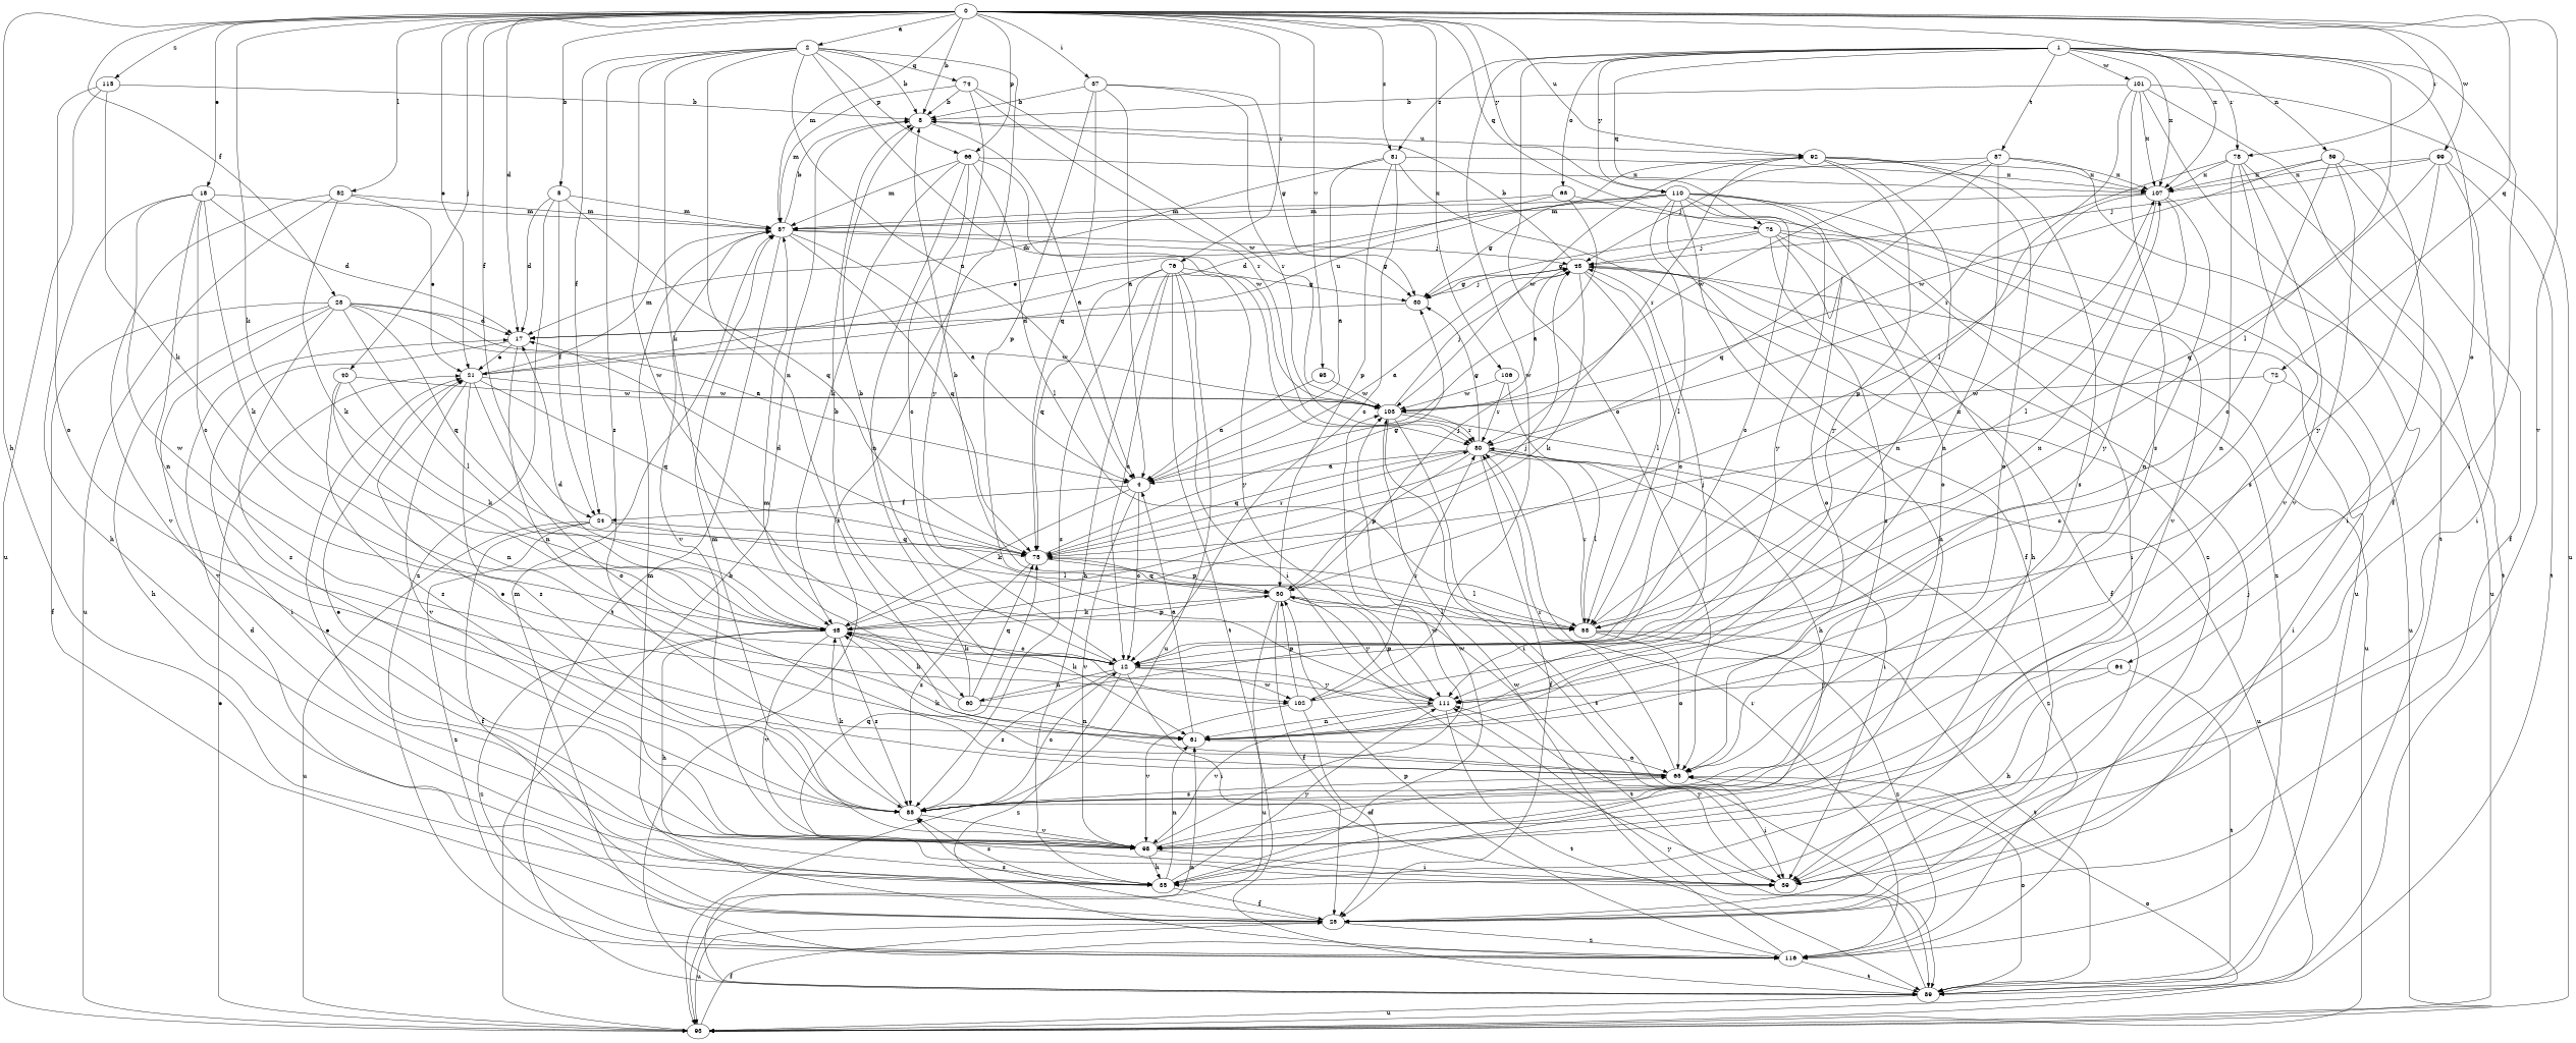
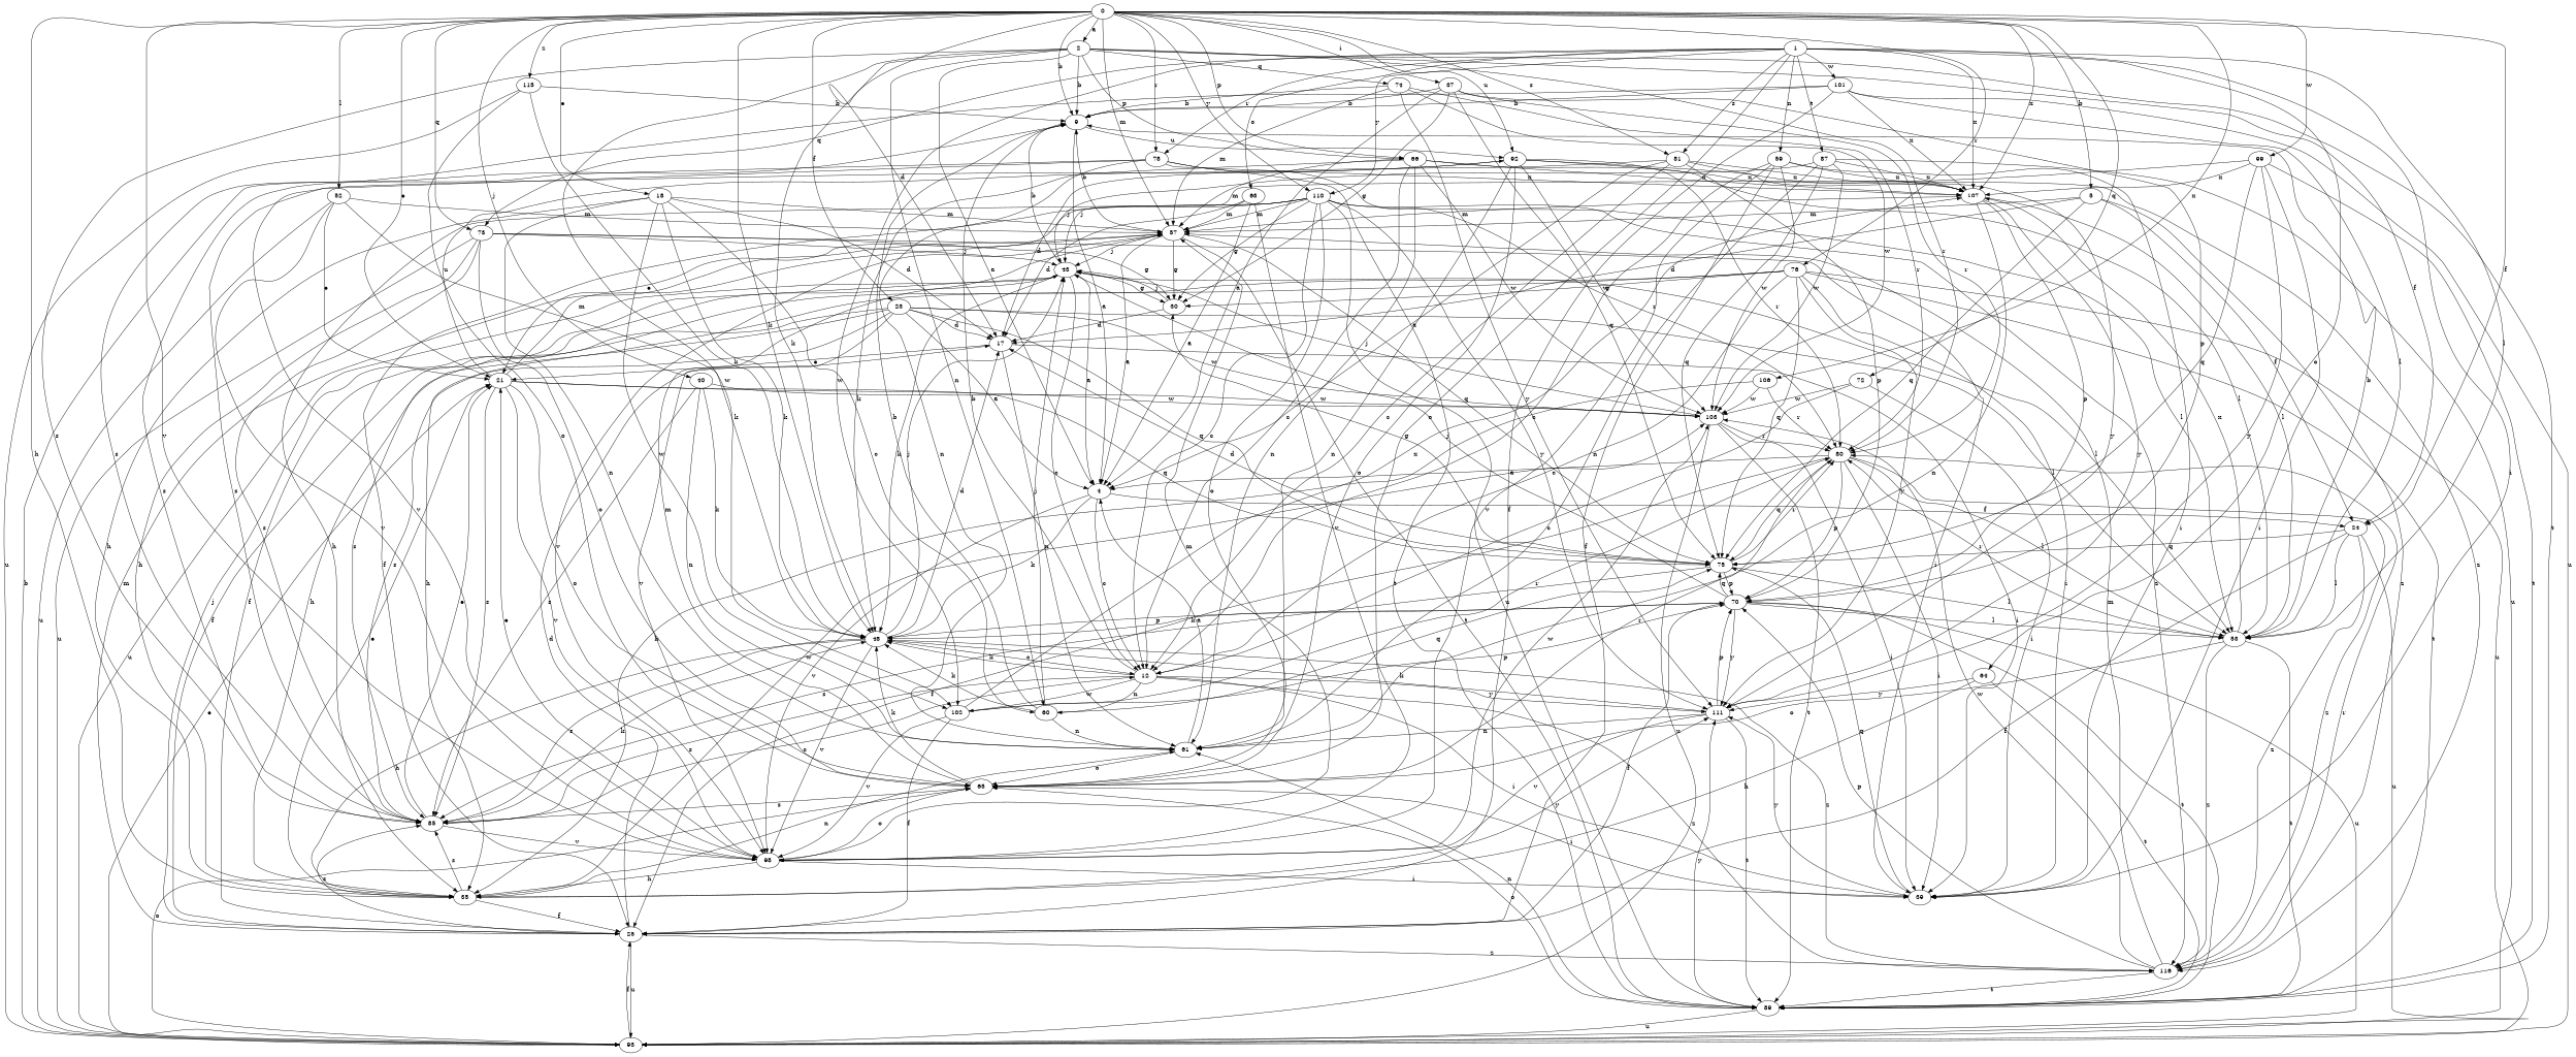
  strict digraph {
    0
    2
    5
-   8
+   8 [label=9]
    n5 [label=17]
    18
    21
    23
    24
    35
    37
    40
    48
    52
    57
    66
    72
    73
    76
    78
    81
    92
-   95
    98
    99
    106
    107
    110
    115
    102
    4
    60
    74
    80
    85
    89
    75
    116
    39
    61
    12
    65
    103
    53
    25
    93
    111
    30
-   70 [label=50]
+   70
    43
    1
    59
    63
    64
    87
    101
    0 -> 2 [label=a]
    0 -> 5 [label=b]
    0 -> 8 [label=b]
    0 -> n5 [label=d]
    0 -> 18 [label=e]
    0 -> 21 [label=e]
    0 -> 23 [label=f]
    0 -> 24 [label=f]
    0 -> 35 [label=h]
    0 -> 37 [label=i]
    0 -> 40 [label=j]
    0 -> 48 [label=k]
    0 -> 52 [label=l]
    0 -> 57 [label=m]
    0 -> 66 [label=p]
    0 -> 72 [label=q]
    0 -> 73 [label=q]
    0 -> 76 [label=r]
    0 -> 78 [label=r]
    0 -> 81 [label=s]
    0 -> 92 [label=u]
-   0 -> 95 [label=v]
    0 -> 98 [label=v]
    0 -> 99 [label=w]
    0 -> 106 [label=x]
    0 -> 107 [label=x]
    0 -> 110 [label=y]
    0 -> 115 [label=z]
    2 -> 8 [label=b]
    2 -> 24 [label=f]
    2 -> 48 [label=k]
    2 -> 66 [label=p]
    2 -> 102 [label=w]
    2 -> 4 [label=a]
    2 -> 60 [label=n]
    2 -> 74 [label=q]
    2 -> 80 [label=r]
    2 -> 85 [label=s]
    2 -> 89 [label=t]
    5 -> n5 [label=d]
    5 -> 24 [label=f]
    5 -> 57 [label=m]
    5 -> 75 [label=q]
    5 -> 116 [label=z]
    8 -> 92 [label=u]
    8 -> 4 [label=a]
    n5 -> 21 [label=e]
    n5 -> 39 [label=i]
    n5 -> 61 [label=n]
    18 -> n5 [label=d]
    18 -> 35 [label=h]
    18 -> 48 [label=k]
    18 -> 57 [label=m]
    18 -> 102 [label=w]
    18 -> 61 [label=n]
-   18 -> 12 [label=c]
+   18 -> 60 [label=c]
    21 -> 57 [label=m]
    21 -> 92 [label=u]
    21 -> 98 [label=v]
    21 -> 85 [label=s]
    21 -> 75 [label=q]
    21 -> 65 [label=o]
    21 -> 103 [label=w]
    23 -> n5 [label=d]
    23 -> 35 [label=h]
    23 -> 98 [label=v]
    23 -> 4 [label=a]
    23 -> 85 [label=s]
    23 -> 75 [label=q]
    23 -> 103 [label=w]
    23 -> 53 [label=l]
    23 -> 25 [label=f]
    24 -> 75 [label=q]
    24 -> 116 [label=z]
    24 -> 53 [label=l]
    24 -> 25 [label=f]
    24 -> 93 [label=u]
    35 -> 21 [label=e]
    35 -> 85 [label=s]
    35 -> 61 [label=n]
    35 -> 103 [label=w]
    35 -> 25 [label=f]
    35 -> 111 [label=y]
    37 -> 8 [label=b]
    37 -> 4 [label=a]
    37 -> 80 [label=r]
    37 -> 75 [label=q]
    37 -> 30 [label=g]
    37 -> 70 [label=p]
    40 -> 48 [label=k]
    40 -> 85 [label=s]
    40 -> 61 [label=n]
    40 -> 103 [label=w]
    48 -> n5 [label=d]
    48 -> 35 [label=h]
    48 -> 98 [label=v]
    48 -> 85 [label=s]
    48 -> 116 [label=z]
    48 -> 12 [label=c]
    48 -> 70 [label=p]
    48 -> 43 [label=j]
    52 -> 21 [label=e]
    52 -> 48 [label=k]
    52 -> 57 [label=m]
    52 -> 98 [label=v]
    52 -> 93 [label=u]
    57 -> 8 [label=b]
    57 -> 98 [label=v]
    57 -> 4 [label=a]
    57 -> 89 [label=t]
    57 -> 75 [label=q]
    57 -> 30 [label=g]
    57 -> 43 [label=j]
    66 -> 48 [label=k]
    66 -> 57 [label=m]
    66 -> 107 [label=x]
    66 -> 61 [label=n]
    66 -> 12 [label=c]
    66 -> 103 [label=w]
    66 -> 53 [label=l]
    72 -> 39 [label=i]
    72 -> 12 [label=c]
    72 -> 103 [label=w]
    73 -> 35 [label=h]
    73 -> 85 [label=s]
    73 -> 39 [label=i]
    73 -> 65 [label=o]
    73 -> 93 [label=u]
    73 -> 30 [label=g]
    73 -> 43 [label=j]
    76 -> 35 [label=h]
    76 -> 85 [label=s]
    76 -> 89 [label=t]
    76 -> 75 [label=q]
    76 -> 39 [label=i]
    76 -> 12 [label=c]
    76 -> 93 [label=u]
    76 -> 111 [label=y]
    76 -> 30 [label=g]
    78 -> 98 [label=v]
    78 -> 107 [label=x]
    78 -> 80 [label=r]
    78 -> 85 [label=s]
    78 -> 89 [label=t]
    78 -> 61 [label=n]
    81 -> n5 [label=d]
    81 -> 107 [label=x]
    81 -> 4 [label=a]
    81 -> 116 [label=z]
    81 -> 12 [label=c]
    81 -> 70 [label=p]
    92 -> 107 [label=x]
    92 -> 80 [label=r]
    92 -> 85 [label=s]
    92 -> 61 [label=n]
    92 -> 65 [label=o]
    92 -> 103 [label=w]
    92 -> 111 [label=y]
-   95 -> 4 [label=a]
-   95 -> 103 [label=w]
    98 -> 21 [label=e]
    98 -> 35 [label=h]
    98 -> 57 [label=m]
    98 -> 39 [label=i]
    98 -> 65 [label=o]
    98 -> 103 [label=w]
    99 -> 107 [label=x]
    99 -> 89 [label=t]
    99 -> 75 [label=q]
    99 -> 39 [label=i]
    99 -> 111 [label=y]
    99 -> 43 [label=j]
    106 -> 35 [label=h]
    106 -> 80 [label=r]
    106 -> 103 [label=w]
    107 -> 57 [label=m]
    107 -> 61 [label=n]
    107 -> 53 [label=l]
    107 -> 111 [label=y]
    107 -> 70 [label=p]
    110 -> 21 [label=e]
    110 -> 35 [label=h]
    110 -> 57 [label=m]
    110 -> 89 [label=u]
    110 -> 116 [label=z]
    110 -> 12 [label=c]
    110 -> 65 [label=o]
    110 -> 53 [label=l]
    110 -> 25 [label=f]
    110 -> 111 [label=y]
    110 -> 30 [label=g]
    115 -> 8 [label=b]
    115 -> 48 [label=k]
    115 -> 65 [label=o]
    115 -> 93 [label=u]
    102 -> 98 [label=v]
    102 -> 107 [label=x]
    102 -> 80 [label=r]
    102 -> 25 [label=f]
    102 -> 70 [label=p]
    4 -> 24 [label=f]
    4 -> 48 [label=k]
    4 -> 98 [label=v]
    4 -> 12 [label=c]
    60 -> 8 [label=b]
    60 -> 48 [label=k]
    60 -> 75 [label=q]
    60 -> 61 [label=n]
    60 -> 43 [label=j]
    74 -> 8 [label=b]
    74 -> 57 [label=m]
    74 -> 80 [label=r]
    74 -> 103 [label=w]
    74 -> 111 [label=y]
    80 -> 4 [label=a]
    80 -> 75 [label=q]
    80 -> 116 [label=z]
    80 -> 39 [label=i]
    80 -> 53 [label=l]
    80 -> 25 [label=f]
-   80 -> 30 [label=g]
    80 -> 70 [label=p]
    85 -> 21 [label=e]
    85 -> 48 [label=k]
    85 -> 98 [label=v]
    85 -> 12 [label=c]
    89 -> 61 [label=n]
    89 -> 65 [label=o]
    89 -> 93 [label=u]
    89 -> 111 [label=y]
    75 -> n5 [label=d]
    75 -> 80 [label=r]
    75 -> 85 [label=s]
    75 -> 53 [label=l]
    75 -> 30 [label=g]
    75 -> 70 [label=p]
    116 -> 57 [label=m]
    116 -> 80 [label=r]
    116 -> 89 [label=t]
    116 -> 103 [label=w]
    116 -> 70 [label=p]
    39 -> 75 [label=q]
    39 -> 111 [label=y]
    61 -> 4 [label=a]
    61 -> 65 [label=o]
    12 -> 8 [label=b]
    12 -> 48 [label=k]
    12 -> 102 [label=w]
    12 -> 60 [label=n]
    12 -> 85 [label=s]
    12 -> 116 [label=z]
    12 -> 39 [label=i]
    12 -> 111 [label=y]
    65 -> 48 [label=k]
    65 -> 57 [label=m]
    65 -> 80 [label=r]
    65 -> 85 [label=s]
    65 -> 39 [label=i]
    103 -> 80 [label=r]
    103 -> 89 [label=t]
    103 -> 39 [label=i]
    103 -> 93 [label=u]
    103 -> 43 [label=j]
    53 -> 8 [label=b]
    53 -> 107 [label=x]
    53 -> 80 [label=r]
    53 -> 89 [label=t]
    53 -> 116 [label=z]
    53 -> 65 [label=o]
    25 -> n5 [label=d]
    25 -> 57 [label=m]
    25 -> 85 [label=s]
    25 -> 116 [label=z]
    25 -> 93 [label=u]
    25 -> 43 [label=j]
    93 -> 8 [label=b]
    93 -> 21 [label=e]
    93 -> 65 [label=o]
    93 -> 25 [label=f]
    111 -> 48 [label=k]
    111 -> 98 [label=v]
    111 -> 89 [label=t]
    111 -> 61 [label=n]
    111 -> 70 [label=p]
    30 -> n5 [label=d]
    30 -> 43 [label=j]
    70 -> 48 [label=k]
    70 -> 89 [label=t]
    70 -> 75 [label=q]
    70 -> 53 [label=l]
    70 -> 25 [label=f]
    70 -> 93 [label=u]
    70 -> 111 [label=y]
    70 -> 43 [label=j]
    43 -> 8 [label=b]
    43 -> 48 [label=k]
    43 -> 4 [label=a]
    43 -> 12 [label=c]
    43 -> 53 [label=l]
    43 -> 25 [label=f]
    43 -> 93 [label=u]
    43 -> 30 [label=g]
    1 -> 73 [label=q]
    1 -> 78 [label=r]
    1 -> 81 [label=s]
    1 -> 107 [label=x]
    1 -> 110 [label=y]
    1 -> 102 [label=w]
    1 -> 39 [label=i]
    1 -> 65 [label=o]
    1 -> 53 [label=l]
    1 -> 59 [label=n]
    1 -> 63 [label=o]
    1 -> 64 [label=o]
    1 -> 87 [label=t]
    1 -> 101 [label=w]
    59 -> 98 [label=v]
    59 -> 107 [label=x]
    59 -> 39 [label=i]
    59 -> 12 [label=c]
    59 -> 103 [label=w]
    59 -> 25 [label=f]
    63 -> n5 [label=d]
    63 -> 57 [label=m]
    63 -> 98 [label=v]
    63 -> 4 [label=a]
    64 -> 35 [label=h]
    64 -> 89 [label=t]
    64 -> 111 [label=y]
    87 -> 107 [label=x]
    87 -> 75 [label=q]
    87 -> 61 [label=n]
    87 -> 103 [label=w]
    87 -> 93 [label=u]
    87 -> 43 [label=j]
    101 -> 8 [label=b]
    101 -> 107 [label=x]
    101 -> 85 [label=s]
-   101 -> 89 [label=t]
    101 -> 53 [label=l]
    101 -> 25 [label=f]
    101 -> 93 [label=u]
  }
